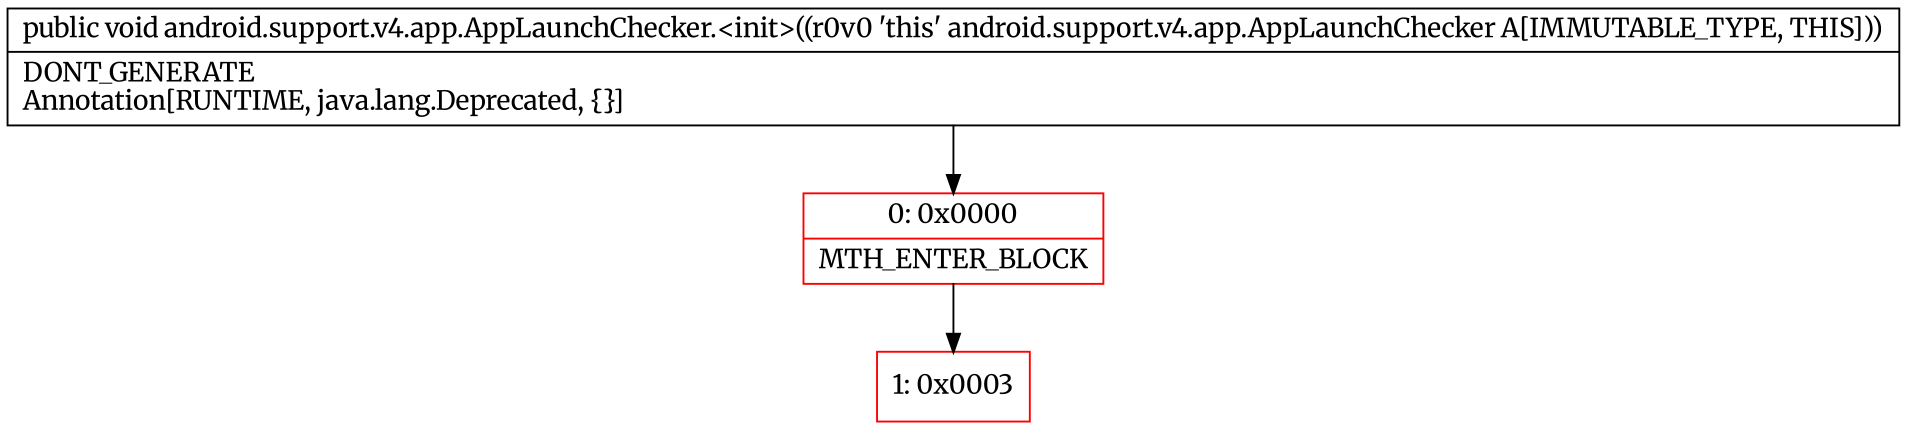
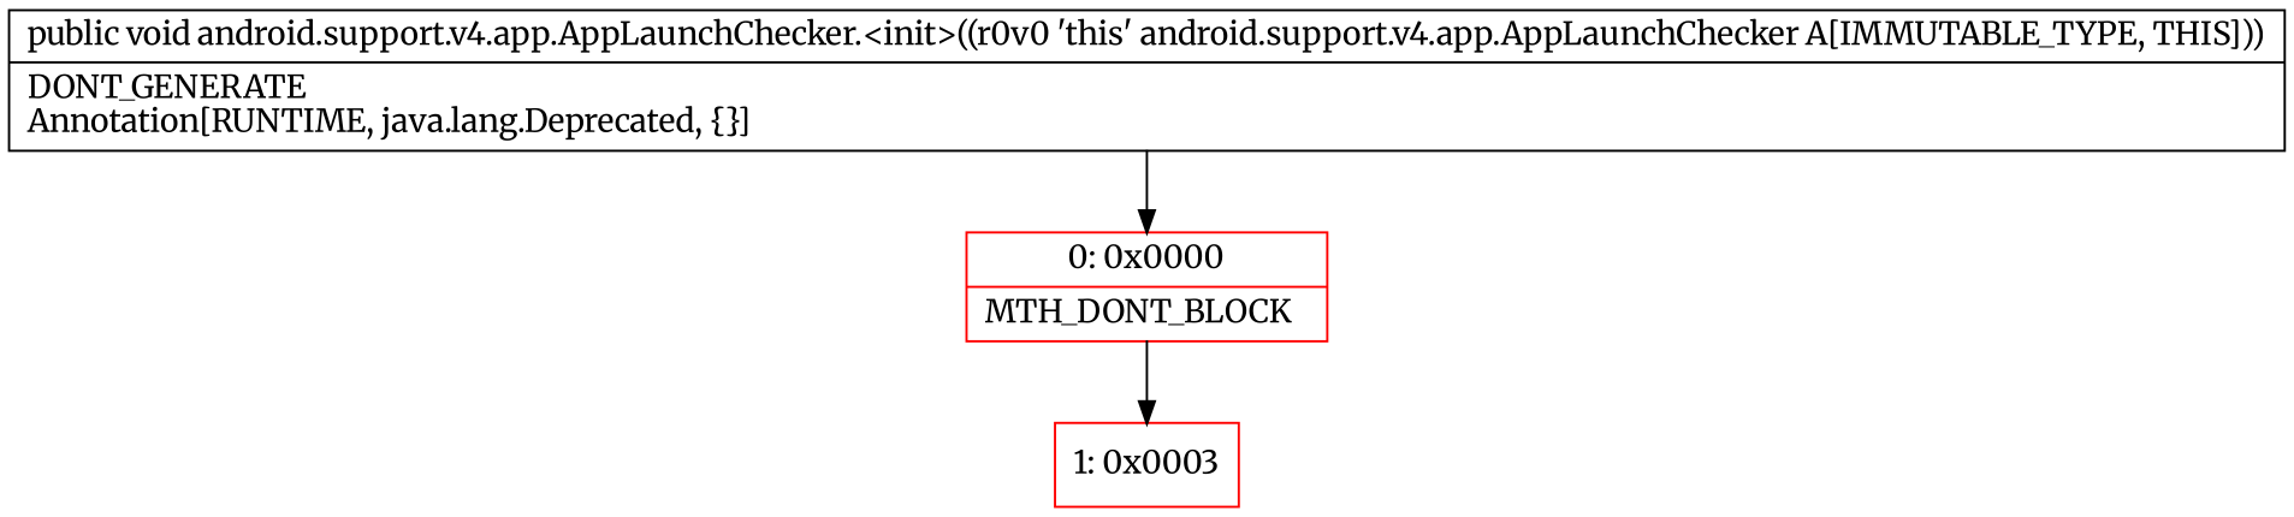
  digraph {
    fontname=Merriweather
    node [color=red shape=record fontname=Merriweather]
    edge [fontname=Merriweather]
-   n1 [label="{0\:\ 0x0000|MTH_ENTER_BLOCK\l}"]
+   n1 [label="{0\:\ 0x0000|MTH_DONT_BLOCK\l}"]
    n2 [label="{1\:\ 0x0003}"]
    n3 [label="{public void android.support.v4.app.AppLaunchChecker.\<init\>((r0v0 'this' android.support.v4.app.AppLaunchChecker A[IMMUTABLE_TYPE, THIS]))  | DONT_GENERATE\lAnnotation[RUNTIME, java.lang.Deprecated, \{\}]\l}" color=""]
    subgraph cluster_1 {
      label="R(0)"
    }
    n1 -> n2
    n3 -> n1
  }
